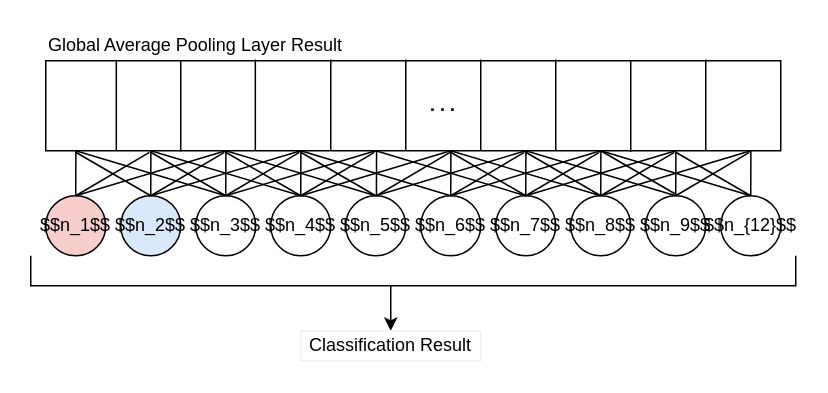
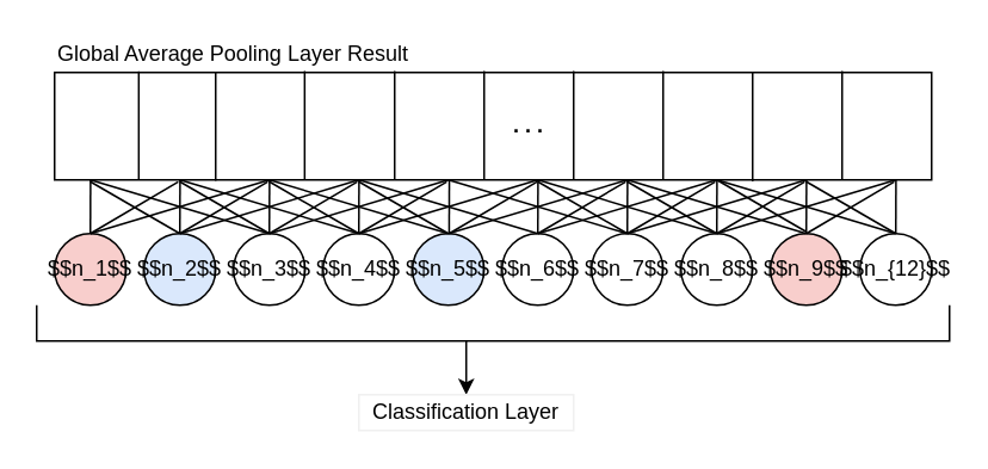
  <mxCell id="0" />
  <mxCell id="1" parent="0" />
- <mxCell id="2" value="&lt;span&gt;$$n_9$$&lt;/span&gt;" style="ellipse;whiteSpace=wrap;html=1;aspect=fixed;" vertex="1" parent="1"><mxGeometry x="430" y="130" width="40" height="40" as="geometry" /></mxCell>
+ <mxCell id="2" value="&lt;span&gt;$$n_9$$&lt;/span&gt;" style="ellipse;whiteSpace=wrap;html=1;aspect=fixed;fillColor=#f8cecc;" vertex="1" parent="1"><mxGeometry x="430" y="130" width="40" height="40" as="geometry" /></mxCell>
  <mxCell id="3" value="" style="rounded=0;whiteSpace=wrap;html=1;" vertex="1" parent="1"><mxGeometry x="30" y="40" width="490" height="60" as="geometry" /></mxCell>
  <mxCell id="4" value="" style="endArrow=none;html=1;exitX=0.096;exitY=1.003;exitDx=0;exitDy=0;exitPerimeter=0;entryX=0.096;entryY=-0.011;entryDx=0;entryDy=0;entryPerimeter=0;" edge="1" parent="1" source="3" target="3"><mxGeometry width="50" height="50" relative="1" as="geometry"><mxPoint x="70" y="95" as="sourcePoint" /><mxPoint x="70" y="45" as="targetPoint" /></mxGeometry></mxCell>
  <mxCell id="5" value="&lt;span&gt;$$n_8$$&lt;/span&gt;" style="ellipse;whiteSpace=wrap;html=1;aspect=fixed;" vertex="1" parent="1"><mxGeometry x="380" y="130" width="40" height="40" as="geometry" /></mxCell>
  <mxCell id="6" value="&lt;span&gt;$$n_7$$&lt;/span&gt;" style="ellipse;whiteSpace=wrap;html=1;aspect=fixed;" vertex="1" parent="1"><mxGeometry x="330" y="130" width="40" height="40" as="geometry" /></mxCell>
  <mxCell id="7" value="&lt;span&gt;$$n_6$$&lt;/span&gt;" style="ellipse;whiteSpace=wrap;html=1;aspect=fixed;" vertex="1" parent="1"><mxGeometry x="280" y="130" width="40" height="40" as="geometry" /></mxCell>
- <mxCell id="8" value="&lt;span&gt;$$n_5$$&lt;/span&gt;" style="ellipse;whiteSpace=wrap;html=1;aspect=fixed;" vertex="1" parent="1"><mxGeometry x="230" y="130" width="40" height="40" as="geometry" /></mxCell>
+ <mxCell id="8" value="&lt;span&gt;$$n_5$$&lt;/span&gt;" style="ellipse;whiteSpace=wrap;html=1;aspect=fixed;fillColor=#dae8fc;" vertex="1" parent="1"><mxGeometry x="230" y="130" width="40" height="40" as="geometry" /></mxCell>
  <mxCell id="9" value="&lt;span&gt;$$n_{12}$$&lt;/span&gt;" style="ellipse;whiteSpace=wrap;html=1;aspect=fixed;" vertex="1" parent="1"><mxGeometry x="480" y="130" width="40" height="40" as="geometry" /></mxCell>
  <mxCell id="10" value="&lt;span&gt;$$n_3$$&lt;/span&gt;" style="ellipse;whiteSpace=wrap;html=1;aspect=fixed;" vertex="1" parent="1"><mxGeometry x="130" y="130" width="40" height="40" as="geometry" /></mxCell>
  <mxCell id="11" value="&lt;span&gt;$$n_2$$&lt;/span&gt;" style="ellipse;whiteSpace=wrap;html=1;aspect=fixed;fillColor=#dae8fc;" vertex="1" parent="1"><mxGeometry x="80" y="130" width="40" height="40" as="geometry" /></mxCell>
  <mxCell id="12" value="$$n_1$$" style="ellipse;whiteSpace=wrap;html=1;aspect=fixed;fillColor=#f8cecc;" vertex="1" parent="1"><mxGeometry x="30" y="130" width="40" height="40" as="geometry" /></mxCell>
  <mxCell id="13" value="&lt;span&gt;$$n_4$$&lt;/span&gt;" style="ellipse;whiteSpace=wrap;html=1;aspect=fixed;" vertex="1" parent="1"><mxGeometry x="180" y="130" width="40" height="40" as="geometry" /></mxCell>
  <mxCell id="14" value="" style="endArrow=none;html=1;exitX=0.096;exitY=1.003;exitDx=0;exitDy=0;exitPerimeter=0;entryX=0.096;entryY=-0.011;entryDx=0;entryDy=0;entryPerimeter=0;" edge="1" parent="1"><mxGeometry width="50" height="50" relative="1" as="geometry"><mxPoint x="120" y="100.42" as="sourcePoint" /><mxPoint x="120" y="39.58" as="targetPoint" /></mxGeometry></mxCell>
  <mxCell id="15" value="" style="endArrow=none;html=1;exitX=0.096;exitY=1.003;exitDx=0;exitDy=0;exitPerimeter=0;entryX=0.096;entryY=-0.011;entryDx=0;entryDy=0;entryPerimeter=0;" edge="1" parent="1"><mxGeometry width="50" height="50" relative="1" as="geometry"><mxPoint x="169.72" y="100" as="sourcePoint" /><mxPoint x="169.72" y="39.16" as="targetPoint" /></mxGeometry></mxCell>
  <mxCell id="16" value="" style="endArrow=none;html=1;exitX=0.096;exitY=1.003;exitDx=0;exitDy=0;exitPerimeter=0;entryX=0.096;entryY=-0.011;entryDx=0;entryDy=0;entryPerimeter=0;" edge="1" parent="1"><mxGeometry width="50" height="50" relative="1" as="geometry"><mxPoint x="220" y="100" as="sourcePoint" /><mxPoint x="220" y="39.16" as="targetPoint" /></mxGeometry></mxCell>
  <mxCell id="17" value="" style="endArrow=none;html=1;exitX=0.096;exitY=1.003;exitDx=0;exitDy=0;exitPerimeter=0;entryX=0.096;entryY=-0.011;entryDx=0;entryDy=0;entryPerimeter=0;" edge="1" parent="1"><mxGeometry width="50" height="50" relative="1" as="geometry"><mxPoint x="270" y="100" as="sourcePoint" /><mxPoint x="270" y="39.16" as="targetPoint" /></mxGeometry></mxCell>
  <mxCell id="18" value="" style="endArrow=none;html=1;exitX=0.096;exitY=1.003;exitDx=0;exitDy=0;exitPerimeter=0;entryX=0.096;entryY=-0.011;entryDx=0;entryDy=0;entryPerimeter=0;" edge="1" parent="1"><mxGeometry width="50" height="50" relative="1" as="geometry"><mxPoint x="320" y="100" as="sourcePoint" /><mxPoint x="320" y="39.16" as="targetPoint" /></mxGeometry></mxCell>
  <mxCell id="19" value="" style="endArrow=none;html=1;exitX=0.096;exitY=1.003;exitDx=0;exitDy=0;exitPerimeter=0;entryX=0.096;entryY=-0.011;entryDx=0;entryDy=0;entryPerimeter=0;" edge="1" parent="1"><mxGeometry width="50" height="50" relative="1" as="geometry"><mxPoint x="370" y="100" as="sourcePoint" /><mxPoint x="370" y="39.16" as="targetPoint" /></mxGeometry></mxCell>
  <mxCell id="20" value="" style="endArrow=none;html=1;exitX=0.096;exitY=1.003;exitDx=0;exitDy=0;exitPerimeter=0;entryX=0.096;entryY=-0.011;entryDx=0;entryDy=0;entryPerimeter=0;" edge="1" parent="1"><mxGeometry width="50" height="50" relative="1" as="geometry"><mxPoint x="420" y="100.84" as="sourcePoint" /><mxPoint x="420" y="40" as="targetPoint" /></mxGeometry></mxCell>
  <mxCell id="21" value="" style="endArrow=none;html=1;exitX=0.096;exitY=1.003;exitDx=0;exitDy=0;exitPerimeter=0;entryX=0.096;entryY=-0.011;entryDx=0;entryDy=0;entryPerimeter=0;" edge="1" parent="1"><mxGeometry width="50" height="50" relative="1" as="geometry"><mxPoint x="470" y="100" as="sourcePoint" /><mxPoint x="470" y="39.16" as="targetPoint" /></mxGeometry></mxCell>
  <mxCell id="22" value="" style="endArrow=none;html=1;entryX=0.5;entryY=0;entryDx=0;entryDy=0;exitX=0.041;exitY=1;exitDx=0;exitDy=0;exitPerimeter=0;" edge="1" parent="1" source="3" target="12"><mxGeometry width="50" height="50" relative="1" as="geometry"><mxPoint x="-70" y="190" as="sourcePoint" /><mxPoint x="-20" y="140" as="targetPoint" /></mxGeometry></mxCell>
  <mxCell id="23" value="" style="endArrow=none;html=1;exitX=0.5;exitY=0;exitDx=0;exitDy=0;entryX=0.141;entryY=1.017;entryDx=0;entryDy=0;entryPerimeter=0;" edge="1" parent="1" source="12" target="3"><mxGeometry width="50" height="50" relative="1" as="geometry"><mxPoint x="120" y="140" as="sourcePoint" /><mxPoint x="170" y="90" as="targetPoint" /></mxGeometry></mxCell>
  <mxCell id="24" value="" style="endArrow=none;html=1;entryX=0.5;entryY=0;entryDx=0;entryDy=0;exitX=0.041;exitY=1;exitDx=0;exitDy=0;exitPerimeter=0;" edge="1" parent="1"><mxGeometry width="50" height="50" relative="1" as="geometry"><mxPoint x="100.09" y="100" as="sourcePoint" /><mxPoint x="100" y="130" as="targetPoint" /></mxGeometry></mxCell>
  <mxCell id="25" value="" style="endArrow=none;html=1;exitX=0.5;exitY=0;exitDx=0;exitDy=0;entryX=0.141;entryY=1.017;entryDx=0;entryDy=0;entryPerimeter=0;" edge="1" parent="1"><mxGeometry width="50" height="50" relative="1" as="geometry"><mxPoint x="100" y="130" as="sourcePoint" /><mxPoint x="149.09" y="101.02" as="targetPoint" /></mxGeometry></mxCell>
  <mxCell id="26" value="" style="endArrow=none;html=1;entryX=0.5;entryY=0;entryDx=0;entryDy=0;exitX=0.041;exitY=1;exitDx=0;exitDy=0;exitPerimeter=0;" edge="1" parent="1"><mxGeometry width="50" height="50" relative="1" as="geometry"><mxPoint x="150.09" y="100" as="sourcePoint" /><mxPoint x="150" y="130" as="targetPoint" /></mxGeometry></mxCell>
  <mxCell id="27" value="" style="endArrow=none;html=1;exitX=0.5;exitY=0;exitDx=0;exitDy=0;entryX=0.141;entryY=1.017;entryDx=0;entryDy=0;entryPerimeter=0;" edge="1" parent="1"><mxGeometry width="50" height="50" relative="1" as="geometry"><mxPoint x="150" y="130" as="sourcePoint" /><mxPoint x="199.09" y="101.02" as="targetPoint" /></mxGeometry></mxCell>
  <mxCell id="28" value="" style="endArrow=none;html=1;entryX=0.5;entryY=0;entryDx=0;entryDy=0;exitX=0.041;exitY=1;exitDx=0;exitDy=0;exitPerimeter=0;" edge="1" parent="1"><mxGeometry width="50" height="50" relative="1" as="geometry"><mxPoint x="200.09" y="100" as="sourcePoint" /><mxPoint x="200" y="130" as="targetPoint" /></mxGeometry></mxCell>
  <mxCell id="29" value="" style="endArrow=none;html=1;exitX=0.5;exitY=0;exitDx=0;exitDy=0;entryX=0.141;entryY=1.017;entryDx=0;entryDy=0;entryPerimeter=0;" edge="1" parent="1"><mxGeometry width="50" height="50" relative="1" as="geometry"><mxPoint x="200" y="130" as="sourcePoint" /><mxPoint x="249.09" y="101.02" as="targetPoint" /></mxGeometry></mxCell>
  <mxCell id="30" value="" style="endArrow=none;html=1;entryX=0.5;entryY=0;entryDx=0;entryDy=0;exitX=0.041;exitY=1;exitDx=0;exitDy=0;exitPerimeter=0;" edge="1" parent="1"><mxGeometry width="50" height="50" relative="1" as="geometry"><mxPoint x="250.54" y="100" as="sourcePoint" /><mxPoint x="250.45" y="130" as="targetPoint" /></mxGeometry></mxCell>
  <mxCell id="31" value="" style="endArrow=none;html=1;exitX=0.5;exitY=0;exitDx=0;exitDy=0;entryX=0.141;entryY=1.017;entryDx=0;entryDy=0;entryPerimeter=0;" edge="1" parent="1"><mxGeometry width="50" height="50" relative="1" as="geometry"><mxPoint x="250.45" y="130" as="sourcePoint" /><mxPoint x="299.54" y="101.02" as="targetPoint" /></mxGeometry></mxCell>
  <mxCell id="32" value="" style="endArrow=none;html=1;entryX=0.5;entryY=0;entryDx=0;entryDy=0;exitX=0.041;exitY=1;exitDx=0;exitDy=0;exitPerimeter=0;" edge="1" parent="1"><mxGeometry width="50" height="50" relative="1" as="geometry"><mxPoint x="300.09" y="100" as="sourcePoint" /><mxPoint x="300" y="130" as="targetPoint" /></mxGeometry></mxCell>
  <mxCell id="33" value="" style="endArrow=none;html=1;exitX=0.5;exitY=0;exitDx=0;exitDy=0;entryX=0.141;entryY=1.017;entryDx=0;entryDy=0;entryPerimeter=0;" edge="1" parent="1"><mxGeometry width="50" height="50" relative="1" as="geometry"><mxPoint x="300" y="130" as="sourcePoint" /><mxPoint x="349.09" y="101.02" as="targetPoint" /></mxGeometry></mxCell>
  <mxCell id="34" value="" style="endArrow=none;html=1;entryX=0.5;entryY=0;entryDx=0;entryDy=0;exitX=0.041;exitY=1;exitDx=0;exitDy=0;exitPerimeter=0;" edge="1" parent="1"><mxGeometry width="50" height="50" relative="1" as="geometry"><mxPoint x="350.09" y="100" as="sourcePoint" /><mxPoint x="350" y="130" as="targetPoint" /></mxGeometry></mxCell>
  <mxCell id="35" value="" style="endArrow=none;html=1;exitX=0.5;exitY=0;exitDx=0;exitDy=0;entryX=0.141;entryY=1.017;entryDx=0;entryDy=0;entryPerimeter=0;" edge="1" parent="1"><mxGeometry width="50" height="50" relative="1" as="geometry"><mxPoint x="350" y="130" as="sourcePoint" /><mxPoint x="399.09" y="101.02" as="targetPoint" /></mxGeometry></mxCell>
  <mxCell id="36" value="" style="endArrow=none;html=1;entryX=0.5;entryY=0;entryDx=0;entryDy=0;exitX=0.041;exitY=1;exitDx=0;exitDy=0;exitPerimeter=0;" edge="1" parent="1"><mxGeometry width="50" height="50" relative="1" as="geometry"><mxPoint x="400.09" y="100" as="sourcePoint" /><mxPoint x="400" y="130" as="targetPoint" /></mxGeometry></mxCell>
  <mxCell id="37" value="" style="endArrow=none;html=1;exitX=0.5;exitY=0;exitDx=0;exitDy=0;entryX=0.141;entryY=1.017;entryDx=0;entryDy=0;entryPerimeter=0;" edge="1" parent="1"><mxGeometry width="50" height="50" relative="1" as="geometry"><mxPoint x="400" y="130" as="sourcePoint" /><mxPoint x="449.09" y="101.02" as="targetPoint" /></mxGeometry></mxCell>
  <mxCell id="38" value="" style="endArrow=none;html=1;entryX=0.5;entryY=0;entryDx=0;entryDy=0;exitX=0.041;exitY=1;exitDx=0;exitDy=0;exitPerimeter=0;" edge="1" parent="1"><mxGeometry width="50" height="50" relative="1" as="geometry"><mxPoint x="450.09" y="100" as="sourcePoint" /><mxPoint x="450" y="130" as="targetPoint" /></mxGeometry></mxCell>
  <mxCell id="39" value="" style="endArrow=none;html=1;exitX=0.5;exitY=0;exitDx=0;exitDy=0;entryX=0.141;entryY=1.017;entryDx=0;entryDy=0;entryPerimeter=0;" edge="1" parent="1"><mxGeometry width="50" height="50" relative="1" as="geometry"><mxPoint x="450" y="130" as="sourcePoint" /><mxPoint x="499.09" y="101.02" as="targetPoint" /></mxGeometry></mxCell>
  <mxCell id="40" value="" style="endArrow=none;html=1;entryX=0.5;entryY=0;entryDx=0;entryDy=0;exitX=0.041;exitY=1;exitDx=0;exitDy=0;exitPerimeter=0;" edge="1" parent="1"><mxGeometry width="50" height="50" relative="1" as="geometry"><mxPoint x="500" y="130" as="sourcePoint" /><mxPoint x="500.09" y="100" as="targetPoint" /></mxGeometry></mxCell>
  <mxCell id="41" value="" style="endArrow=none;html=1;entryX=0.141;entryY=1.017;entryDx=0;entryDy=0;entryPerimeter=0;" edge="1" parent="1"><mxGeometry width="50" height="50" relative="1" as="geometry"><mxPoint x="450" y="101" as="sourcePoint" /><mxPoint x="500" y="130" as="targetPoint" /></mxGeometry></mxCell>
  <mxCell id="42" value="" style="endArrow=none;html=1;entryX=0.141;entryY=1.017;entryDx=0;entryDy=0;entryPerimeter=0;" edge="1" parent="1"><mxGeometry width="50" height="50" relative="1" as="geometry"><mxPoint x="400" y="100" as="sourcePoint" /><mxPoint x="450" y="129" as="targetPoint" /></mxGeometry></mxCell>
  <mxCell id="43" value="" style="endArrow=none;html=1;entryX=0.141;entryY=1.017;entryDx=0;entryDy=0;entryPerimeter=0;" edge="1" parent="1"><mxGeometry width="50" height="50" relative="1" as="geometry"><mxPoint x="300" y="101" as="sourcePoint" /><mxPoint x="350" y="130" as="targetPoint" /></mxGeometry></mxCell>
  <mxCell id="44" value="" style="endArrow=none;html=1;entryX=0.141;entryY=1.017;entryDx=0;entryDy=0;entryPerimeter=0;" edge="1" parent="1"><mxGeometry width="50" height="50" relative="1" as="geometry"><mxPoint x="350" y="101" as="sourcePoint" /><mxPoint x="400" y="130" as="targetPoint" /></mxGeometry></mxCell>
  <mxCell id="45" value="" style="endArrow=none;html=1;entryX=0.141;entryY=1.017;entryDx=0;entryDy=0;entryPerimeter=0;" edge="1" parent="1"><mxGeometry width="50" height="50" relative="1" as="geometry"><mxPoint x="200" y="101" as="sourcePoint" /><mxPoint x="250" y="130" as="targetPoint" /></mxGeometry></mxCell>
  <mxCell id="46" value="" style="endArrow=none;html=1;entryX=0.141;entryY=1.017;entryDx=0;entryDy=0;entryPerimeter=0;" edge="1" parent="1"><mxGeometry width="50" height="50" relative="1" as="geometry"><mxPoint x="150" y="101" as="sourcePoint" /><mxPoint x="200" y="130" as="targetPoint" /></mxGeometry></mxCell>
  <mxCell id="47" value="" style="endArrow=none;html=1;entryX=0.141;entryY=1.017;entryDx=0;entryDy=0;entryPerimeter=0;" edge="1" parent="1"><mxGeometry width="50" height="50" relative="1" as="geometry"><mxPoint x="100" y="101" as="sourcePoint" /><mxPoint x="150" y="130" as="targetPoint" /></mxGeometry></mxCell>
  <mxCell id="48" value="" style="endArrow=none;html=1;entryX=0.141;entryY=1.017;entryDx=0;entryDy=0;entryPerimeter=0;" edge="1" parent="1"><mxGeometry width="50" height="50" relative="1" as="geometry"><mxPoint x="50" y="101" as="sourcePoint" /><mxPoint x="100" y="130" as="targetPoint" /></mxGeometry></mxCell>
  <mxCell id="49" value="Global Average Pooling Layer Result" style="text;html=1;strokeColor=none;fillColor=none;align=center;verticalAlign=middle;whiteSpace=wrap;rounded=0;" vertex="1" parent="1"><mxGeometry x="30" y="20" width="200" height="20" as="geometry" /></mxCell>
  <mxCell id="50" value=". . ." style="text;html=1;strokeColor=none;fillColor=none;align=center;verticalAlign=middle;whiteSpace=wrap;rounded=0;fontStyle=1" vertex="1" parent="1"><mxGeometry x="270" y="60" width="50" height="20" as="geometry" /></mxCell>
  <mxCell id="51" value="" style="endArrow=none;html=1;rounded=0;" edge="1" parent="1"><mxGeometry width="50" height="50" relative="1" as="geometry"><mxPoint x="20" y="170" as="sourcePoint" /><mxPoint x="530" y="170" as="targetPoint" /><Array as="points"><mxPoint x="20" y="190" /><mxPoint x="530" y="190" /></Array></mxGeometry></mxCell>
  <mxCell id="52" value="" style="endArrow=classic;html=1;" edge="1" parent="1"><mxGeometry width="50" height="50" relative="1" as="geometry"><mxPoint x="260" y="190" as="sourcePoint" /><mxPoint x="260" y="220" as="targetPoint" /></mxGeometry></mxCell>
- <mxCell id="53" value="Classification Result" style="text;html=1;align=center;verticalAlign=middle;whiteSpace=wrap;rounded=0;strokeColor=#f0f0f0;" vertex="1" parent="1"><mxGeometry x="200" y="220" width="120" height="20" as="geometry" /></mxCell>
+ <mxCell id="53" value="Classification Layer" style="text;html=1;align=center;verticalAlign=middle;whiteSpace=wrap;rounded=0;strokeColor=#f0f0f0;" vertex="1" parent="1"><mxGeometry x="200" y="220" width="120" height="20" as="geometry" /></mxCell>
  <mxCell id="54" value="" style="endArrow=none;html=1;" edge="1" parent="1"><mxGeometry width="50" height="50" relative="1" as="geometry"><mxPoint x="50" y="130" as="sourcePoint" /><mxPoint x="150" y="100" as="targetPoint" /></mxGeometry></mxCell>
  <mxCell id="55" value="" style="endArrow=none;html=1;" edge="1" parent="1"><mxGeometry width="50" height="50" relative="1" as="geometry"><mxPoint x="100" y="130" as="sourcePoint" /><mxPoint x="200" y="100" as="targetPoint" /></mxGeometry></mxCell>
  <mxCell id="56" value="" style="endArrow=none;html=1;" edge="1" parent="1"><mxGeometry width="50" height="50" relative="1" as="geometry"><mxPoint x="150" y="130" as="sourcePoint" /><mxPoint x="250" y="100" as="targetPoint" /></mxGeometry></mxCell>
  <mxCell id="57" value="" style="endArrow=none;html=1;" edge="1" parent="1"><mxGeometry width="50" height="50" relative="1" as="geometry"><mxPoint x="200" y="130" as="sourcePoint" /><mxPoint x="300" y="100" as="targetPoint" /></mxGeometry></mxCell>
  <mxCell id="58" value="" style="endArrow=none;html=1;" edge="1" parent="1"><mxGeometry width="50" height="50" relative="1" as="geometry"><mxPoint x="250" y="130" as="sourcePoint" /><mxPoint x="350" y="100" as="targetPoint" /></mxGeometry></mxCell>
  <mxCell id="59" value="" style="endArrow=none;html=1;" edge="1" parent="1"><mxGeometry width="50" height="50" relative="1" as="geometry"><mxPoint x="300" y="130" as="sourcePoint" /><mxPoint x="400" y="100" as="targetPoint" /></mxGeometry></mxCell>
  <mxCell id="60" value="" style="endArrow=none;html=1;" edge="1" parent="1"><mxGeometry width="50" height="50" relative="1" as="geometry"><mxPoint x="350" y="130" as="sourcePoint" /><mxPoint x="450" y="100" as="targetPoint" /></mxGeometry></mxCell>
  <mxCell id="61" value="" style="endArrow=none;html=1;" edge="1" parent="1"><mxGeometry width="50" height="50" relative="1" as="geometry"><mxPoint x="400" y="130" as="sourcePoint" /><mxPoint x="500" y="100" as="targetPoint" /></mxGeometry></mxCell>
  <mxCell id="62" value="" style="endArrow=none;html=1;" edge="1" parent="1"><mxGeometry width="50" height="50" relative="1" as="geometry"><mxPoint x="500" y="130" as="sourcePoint" /><mxPoint x="400" y="100" as="targetPoint" /></mxGeometry></mxCell>
  <mxCell id="63" value="" style="endArrow=none;html=1;" edge="1" parent="1"><mxGeometry width="50" height="50" relative="1" as="geometry"><mxPoint x="450" y="130" as="sourcePoint" /><mxPoint x="350" y="100" as="targetPoint" /></mxGeometry></mxCell>
  <mxCell id="64" value="" style="endArrow=none;html=1;" edge="1" parent="1"><mxGeometry width="50" height="50" relative="1" as="geometry"><mxPoint x="400" y="130" as="sourcePoint" /><mxPoint x="300" y="100" as="targetPoint" /></mxGeometry></mxCell>
  <mxCell id="65" value="" style="endArrow=none;html=1;" edge="1" parent="1"><mxGeometry width="50" height="50" relative="1" as="geometry"><mxPoint x="350" y="130" as="sourcePoint" /><mxPoint x="250" y="100" as="targetPoint" /></mxGeometry></mxCell>
  <mxCell id="66" value="" style="endArrow=none;html=1;" edge="1" parent="1"><mxGeometry width="50" height="50" relative="1" as="geometry"><mxPoint x="300" y="130" as="sourcePoint" /><mxPoint x="200" y="100" as="targetPoint" /></mxGeometry></mxCell>
  <mxCell id="67" value="" style="endArrow=none;html=1;" edge="1" parent="1"><mxGeometry width="50" height="50" relative="1" as="geometry"><mxPoint x="250" y="130" as="sourcePoint" /><mxPoint x="150" y="100" as="targetPoint" /></mxGeometry></mxCell>
  <mxCell id="68" value="" style="endArrow=none;html=1;" edge="1" parent="1"><mxGeometry width="50" height="50" relative="1" as="geometry"><mxPoint x="200" y="130" as="sourcePoint" /><mxPoint x="100" y="100" as="targetPoint" /></mxGeometry></mxCell>
  <mxCell id="69" value="" style="endArrow=none;html=1;" edge="1" parent="1"><mxGeometry width="50" height="50" relative="1" as="geometry"><mxPoint x="150" y="130" as="sourcePoint" /><mxPoint x="50" y="100" as="targetPoint" /></mxGeometry></mxCell>
